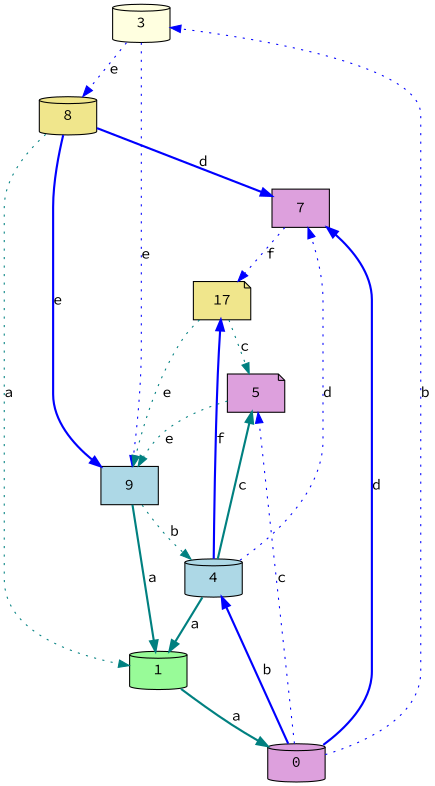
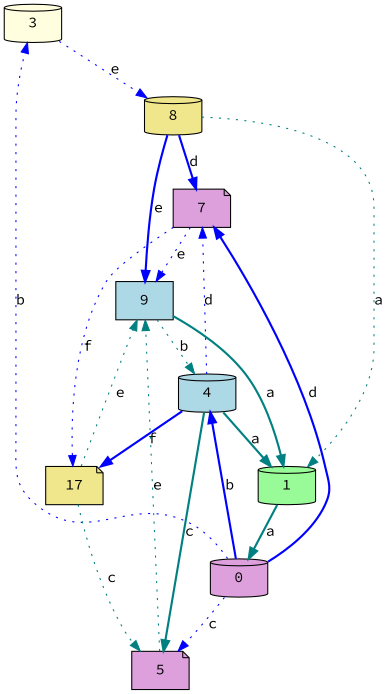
  strict digraph {
    fontname="Source Code Pro"
    node [fillcolor=plum fontname="Source Code Pro" shape=cylinder style=filled]
    edge [color=blue fontname="Source Code Pro" style=dotted]
    3 [fillcolor=lightyellow]
    0
    4 [fillcolor=lightblue]
    5 [shape=note]
-   7 [shape=box]
+   7 [shape=note]
    1 [fillcolor=palegreen]
    8 [fillcolor=khaki]
    9 [fillcolor=lightblue shape=box]
    n9 [fillcolor=khaki label=17 shape=note]
    3 -> 8 [label=e]
-   3 -> 9 [label=e]
+   7 -> 9 [label=e]
    0 -> 3 [label=b]
    0 -> 4 [label=b style=bold]
    0 -> 5 [label=c]
    0 -> 7 [label=d style=bold]
    4 -> 5 [color=teal label=c style=bold]
    4 -> 7 [label=d]
    4 -> 1 [color=teal label=a style=bold]
    4 -> n9 [label=f style=bold]
    5 -> 9 [color=teal label=e]
    7 -> n9 [label=f]
    1 -> 0 [color=teal label=a style=bold]
    8 -> 7 [label=d style=bold]
    8 -> 1 [color=teal label=a]
    8 -> 9 [label=e style=bold]
    9 -> 4 [color=teal label=b]
    9 -> 1 [color=teal label=a style=bold]
    n9 -> 5 [color=teal label=c]
    n9 -> 9 [color=teal label=e]
  }
